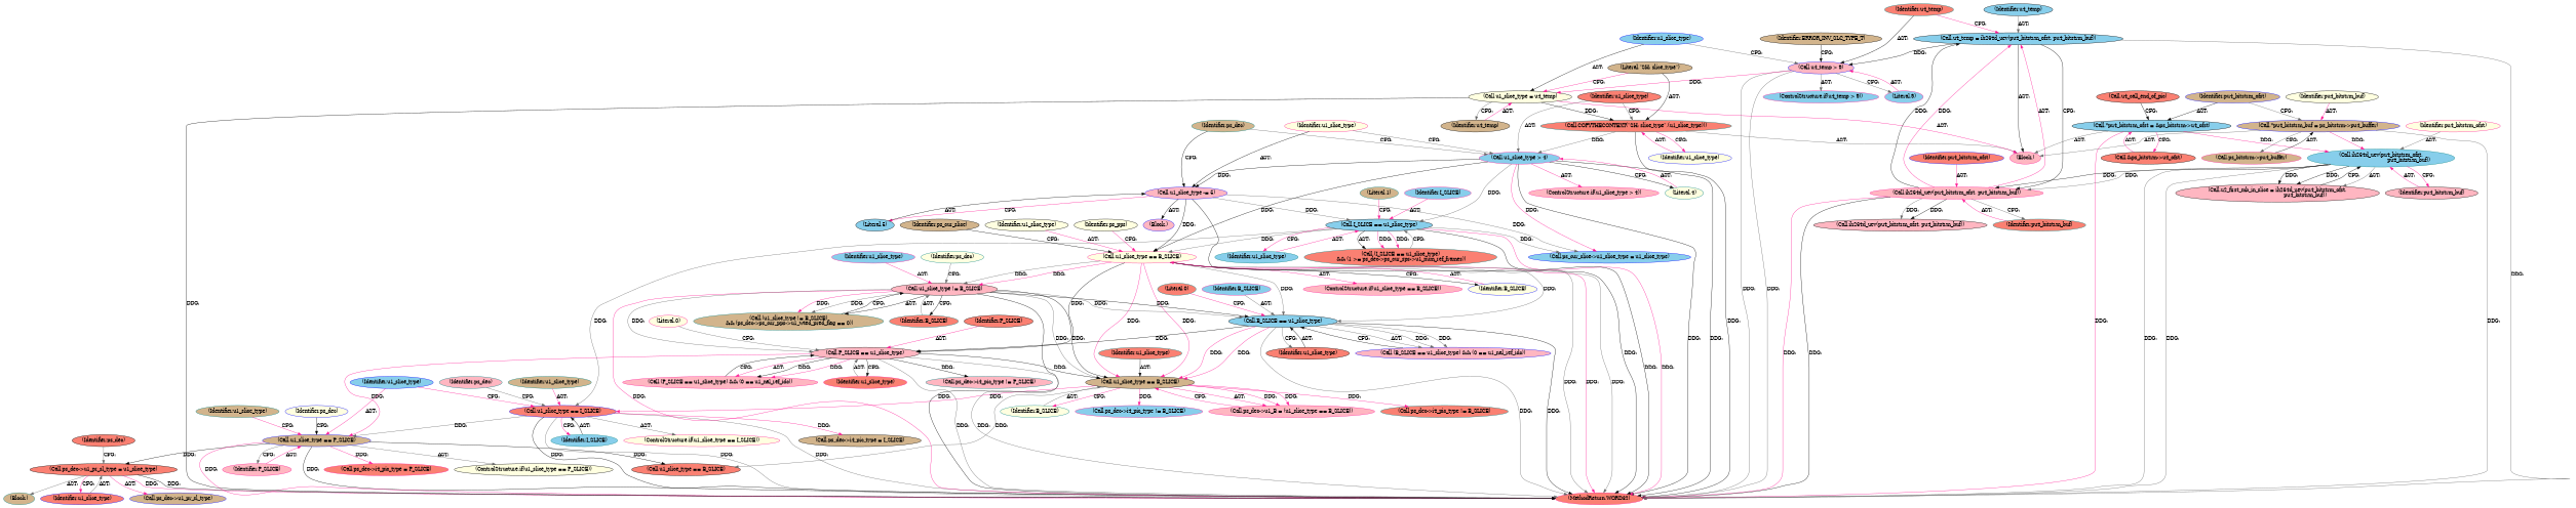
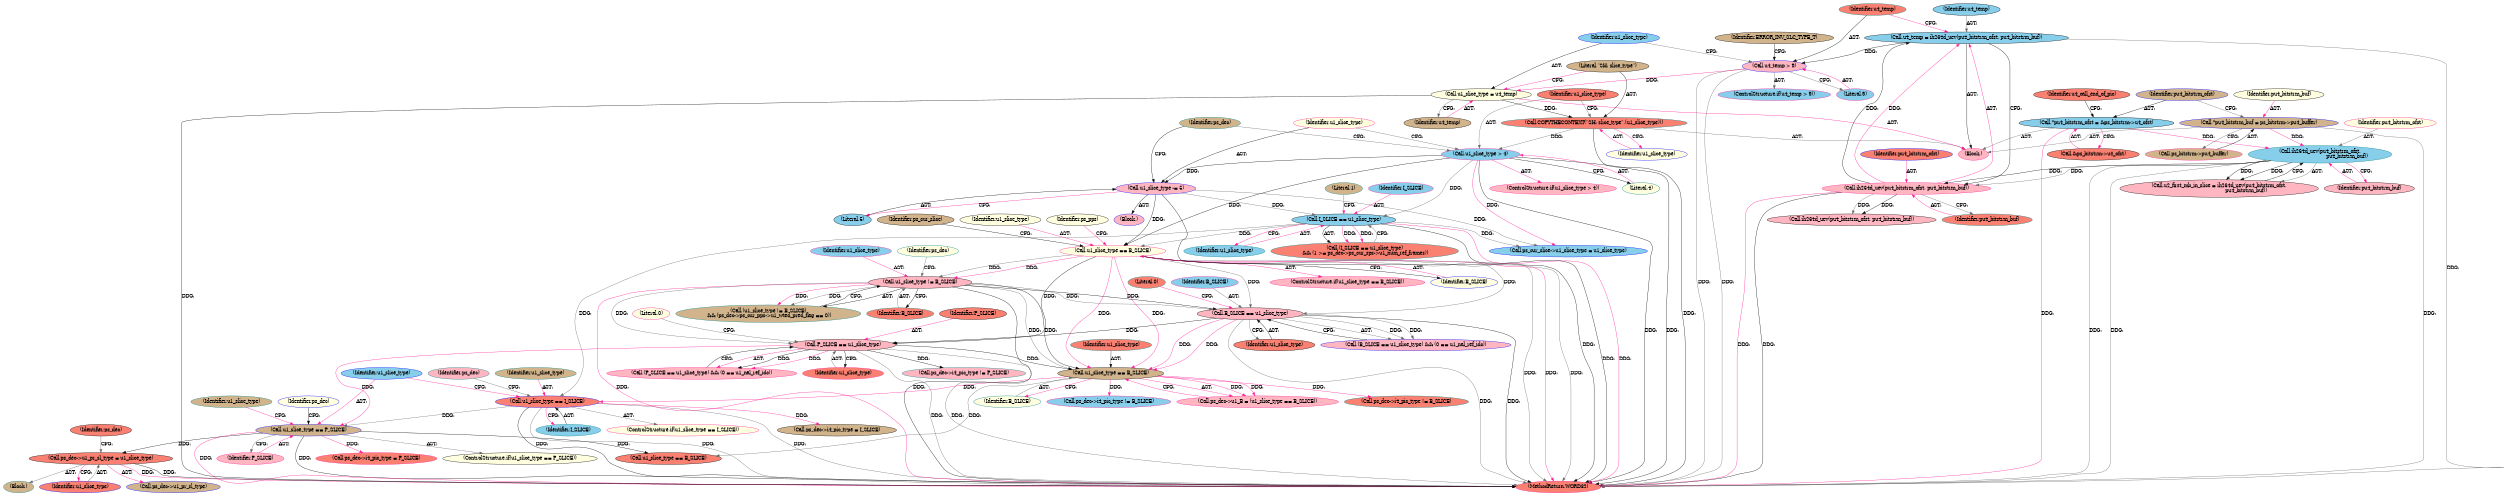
  digraph {
    node [color=black fillcolor=salmon style=filled]
    edge [color=deeppink]
    n1 [label="(Call,ps_dec->u1_pr_sl_type = u1_slice_type)"]
    n2 [color=deeppink label="(MethodReturn,WORD32)"]
    n3 [color=teal fillcolor=tan label="(Block,)"]
    n4 [color=blue label="(Identifier,u1_slice_type)"]
    n5 [color=blue fillcolor=tan label="(Call,ps_dec->u1_pr_sl_type)"]
    n6 [color=blue fillcolor=tan label="(Call,u1_slice_type == P_SLICE)"]
    n7 [fillcolor=lightyellow label="(ControlStructure,if(u1_slice_type == P_SLICE))"]
    n8 [color=deeppink fillcolor=lightpink label="(Identifier,P_SLICE)"]
    n9 [color=deeppink label="(Call,ps_dec->i4_pic_type = P_SLICE)"]
    n10 [label="(Call,u1_slice_type == B_SLICE)"]
    n11 [color=blue label="(Call,u1_slice_type == I_SLICE)"]
    n12 [fillcolor=tan label="(Call,ps_dec->i4_pic_type = I_SLICE)"]
    n13 [color=teal fillcolor=skyblue label="(Identifier,I_SLICE)"]
    n14 [color=deeppink fillcolor=lightyellow label="(ControlStructure,if(u1_slice_type == I_SLICE))"]
    n15 [fillcolor=tan label="(Call,u1_slice_type == B_SLICE)"]
    n16 [color=teal fillcolor=lightyellow label="(Identifier,B_SLICE)"]
    n17 [color=deeppink fillcolor=skyblue label="(Call,ps_dec->i4_pic_type != B_SLICE)"]
    n18 [color=deeppink fillcolor=lightpink label="(Call,ps_dec->u1_B = (u1_slice_type == B_SLICE))"]
    n19 [color=teal label="(Call,ps_dec->i4_pic_type != B_SLICE)"]
    n20 [color=deeppink fillcolor=lightyellow label="(Call,u1_slice_type == B_SLICE)"]
-   n21 [fillcolor=skyblue label="(Call,B_SLICE == u1_slice_type)"]
+   n21 [fillcolor=lightpink label="(Call,B_SLICE == u1_slice_type)"]
    n22 [fillcolor=lightpink label="(Call,u1_slice_type != B_SLICE)"]
    n23 [fillcolor=lightpink label="(Call,P_SLICE == u1_slice_type)"]
    n24 [color=deeppink fillcolor=lightpink label="(ControlStructure,if(u1_slice_type == B_SLICE))"]
    n25 [color=blue fillcolor=lightyellow label="(Identifier,B_SLICE)"]
    n26 [color=blue fillcolor=lightpink label="(Call,(B_SLICE == u1_slice_type) && (0 == u1_nal_ref_idc))"]
    n27 [label="(Identifier,u1_slice_type)"]
    n28 [color=teal fillcolor=tan label="(Call,(u1_slice_type != B_SLICE)\n && (ps_dec->ps_cur_pps->u1_wted_pred_flag == 0))"]
    n29 [color=teal label="(Identifier,B_SLICE)"]
    n30 [color=teal fillcolor=lightpink label="(Call,ps_dec->i4_pic_type != P_SLICE)"]
    n31 [color=deeppink fillcolor=lightpink label="(Call,(P_SLICE == u1_slice_type) && (0 == u1_nal_ref_idc))"]
    n32 [color=deeppink label="(Identifier,u1_slice_type)"]
    n33 [color=deeppink fillcolor=skyblue label="(Call,u1_slice_type > 4)"]
    n34 [fillcolor=skyblue label="(Call,I_SLICE == u1_slice_type)"]
    n35 [color=blue fillcolor=lightpink label="(Call,u1_slice_type -= 5)"]
    n36 [color=deeppink fillcolor=lightpink label="(ControlStructure,if(u1_slice_type > 4))"]
    n37 [color=blue fillcolor=skyblue label="(Call,ps_cur_slice->u1_slice_type = u1_slice_type)"]
    n38 [color=teal fillcolor=lightyellow label="(Literal,4)"]
    n39 [color=teal label="(Call,(I_SLICE == u1_slice_type)\n && (1 >= ps_dec->ps_cur_sps->u1_num_ref_frames))"]
    n40 [color=teal fillcolor=skyblue label="(Identifier,u1_slice_type)"]
    n41 [fillcolor=skyblue label="(Literal,5)"]
    n42 [color=blue fillcolor=lightpink label="(Block,)"]
    n43 [color=teal label="(Call,COPYTHECONTEXT(\"SH: slice_type\",(u1_slice_type)))"]
    n44 [color=blue fillcolor=lightyellow label="(Identifier,u1_slice_type)"]
    n45 [color=deeppink fillcolor=lightpink label="(Block,)"]
    n46 [fillcolor=lightyellow label="(Call,u1_slice_type = u4_temp)"]
    n47 [fillcolor=tan label="(Identifier,u4_temp)"]
    n48 [color=blue fillcolor=lightpink label="(Call,u4_temp > 9)"]
    n49 [color=deeppink fillcolor=skyblue label="(Literal,9)"]
    n50 [color=deeppink fillcolor=skyblue label="(ControlStructure,if(u4_temp > 9))"]
    n51 [fillcolor=skyblue label="(Call,u4_temp = ih264d_uev(pu4_bitstrm_ofst, pu4_bitstrm_buf))"]
    n52 [color=deeppink fillcolor=lightpink label="(Call,ih264d_uev(pu4_bitstrm_ofst, pu4_bitstrm_buf))"]
    n53 [fillcolor=lightpink label="(Call,ih264d_uev(pu4_bitstrm_ofst, pu4_bitstrm_buf))"]
    n54 [color=teal label="(Identifier,pu4_bitstrm_buf)"]
    n55 [color=teal fillcolor=skyblue label="(Call,ih264d_uev(pu4_bitstrm_ofst,\n                                     pu4_bitstrm_buf))"]
    n56 [fillcolor=lightpink label="(Call,u2_first_mb_in_slice = ih264d_uev(pu4_bitstrm_ofst,\n                                     pu4_bitstrm_buf))"]
    n57 [fillcolor=lightpink label="(Identifier,pu4_bitstrm_buf)"]
    n58 [fillcolor=skyblue label="(Call,*pu4_bitstrm_ofst = &ps_bitstrm->u4_ofst)"]
    n59 [label="(Call,&ps_bitstrm->u4_ofst)"]
    n60 [color=blue fillcolor=tan label="(Call,*pu4_bitstrm_buf = ps_bitstrm->pu4_buffer)"]
    n61 [color=deeppink fillcolor=tan label="(Call,ps_bitstrm->pu4_buffer)"]
    n62 [color=teal label="(Literal,0)"]
    n63 [color=deeppink fillcolor=lightyellow label="(Literal,0)"]
    n64 [label="(Identifier,P_SLICE)"]
    n65 [color=blue fillcolor=skyblue label="(Identifier,u1_slice_type)"]
    n66 [color=teal fillcolor=lightpink label="(Identifier,ps_dec)"]
    n67 [color=blue label="(Identifier,pu4_bitstrm_ofst)"]
    n68 [color=blue fillcolor=tan label="(Identifier,pu4_bitstrm_ofst)"]
    n69 [color=teal fillcolor=tan label="(Identifier,u1_slice_type)"]
    n70 [color=teal label="(Identifier,u1_slice_type)"]
    n71 [fillcolor=tan label="(Identifier,ERROR_INV_SLC_TYPE_T)"]
    n72 [color=teal fillcolor=tan label="(Identifier,u1_slice_type)"]
    n73 [color=teal fillcolor=tan label="(Literal,1)"]
    n74 [label="(Identifier,ps_dec)"]
    n75 [fillcolor=tan label="(Identifier,ps_cur_slice)"]
    n76 [color=deeppink fillcolor=lightyellow label="(Identifier,pu4_bitstrm_ofst)"]
    n77 [color=deeppink fillcolor=lightyellow label="(Identifier,u1_slice_type)"]
    n78 [fillcolor=lightyellow label="(Identifier,pu4_bitstrm_buf)"]
-   n79 [label="(Call,u4_call_end_of_pic)"]
+   n79 [label="(Identifier,u4_call_end_of_pic)"]
    n80 [color=blue fillcolor=skyblue label="(Identifier,u1_slice_type)"]
    n81 [color=deeppink fillcolor=skyblue label="(Identifier,u1_slice_type)"]
    n82 [color=deeppink fillcolor=skyblue label="(Identifier,I_SLICE)"]
    n83 [fillcolor=lightyellow label="(Identifier,u1_slice_type)"]
    n84 [fillcolor=tan label="(Literal,\"SH: slice_type\")"]
    n85 [fillcolor=skyblue label="(Identifier,u4_temp)"]
    n86 [color=teal label="(Identifier,u4_temp)"]
    n87 [label="(Identifier,u1_slice_type)"]
    n88 [color=teal fillcolor=lightyellow label="(Identifier,ps_dec)"]
    n89 [color=teal fillcolor=tan label="(Identifier,ps_dec)"]
    n90 [color=blue fillcolor=lightyellow label="(Identifier,ps_dec)"]
    n91 [fillcolor=lightyellow label="(Identifier,ps_pps)"]
    n92 [color=deeppink fillcolor=skyblue label="(Identifier,B_SLICE)"]
    n1 -> n2 [label="DDG: "]
    n1 -> n2 [color=black label="DDG: "]
    n1 -> n3 [color=gray40 label="AST: "]
    n1 -> n4 [label="CFG: "]
    n1 -> n5 [label="AST: "]
    n4 -> n1 [color=gray40 label="AST: "]
    n6 -> n1 [color=black label="DDG: "]
    n6 -> n2 [color=black label="DDG: "]
    n6 -> n2 [label="DDG: "]
    n6 -> n7 [color=gray40 label="AST: "]
    n6 -> n8 [color=gray40 label="CFG: "]
    n6 -> n9 [label="DDG: "]
    n6 -> n10 [color=black label="DDG: "]
    n8 -> n6 [label="AST: "]
    n11 -> n2 [color=black label="DDG: "]
    n11 -> n2 [color=gray40 label="DDG: "]
    n11 -> n2 [color=gray40 label="DDG: "]
    n11 -> n6 [color=gray40 label="DDG: "]
    n11 -> n12 [label="DDG: "]
    n11 -> n13 [label="CFG: "]
    n11 -> n14 [color=gray40 label="AST: "]
    n13 -> n11 [color=black label="AST: "]
    n15 -> n10 [color=gray40 label="DDG: "]
    n15 -> n11 [label="DDG: "]
    n15 -> n16 [label="CFG: "]
    n15 -> n17 [label="DDG: "]
    n15 -> n18 [label="AST: "]
    n15 -> n18 [label="DDG: "]
    n15 -> n18 [label="DDG: "]
    n15 -> n19 [label="DDG: "]
    n16 -> n15 [color=gray40 label="AST: "]
    n18 -> n15 [label="CFG: "]
    n20 -> n2 [color=gray40 label="DDG: "]
    n20 -> n2 [label="DDG: "]
    n20 -> n2 [color=gray40 label="DDG: "]
    n20 -> n15 [label="DDG: "]
    n20 -> n15 [label="DDG: "]
    n20 -> n21 [color=gray40 label="DDG: "]
    n20 -> n21 [color=gray40 label="DDG: "]
    n20 -> n22 [color=gray40 label="DDG: "]
    n20 -> n22 [label="DDG: "]
    n20 -> n23 [color=black label="DDG: "]
    n20 -> n24 [label="AST: "]
    n20 -> n25 [color=black label="CFG: "]
    n21 -> n2 [color=gray40 label="DDG: "]
    n21 -> n2 [color=black label="DDG: "]
    n21 -> n15 [label="DDG: "]
    n21 -> n15 [label="DDG: "]
    n21 -> n23 [color=black label="DDG: "]
    n21 -> n26 [color=gray40 label="AST: "]
    n21 -> n26 [color=gray40 label="DDG: "]
    n21 -> n26 [color=gray40 label="DDG: "]
    n21 -> n27 [color=gray40 label="CFG: "]
    n22 -> n2 [label="DDG: "]
    n22 -> n2 [color=black label="DDG: "]
    n22 -> n15 [color=black label="DDG: "]
    n22 -> n15 [color=gray40 label="DDG: "]
    n22 -> n21 [color=gray40 label="DDG: "]
    n22 -> n21 [color=black label="DDG: "]
    n22 -> n23 [color=gray40 label="DDG: "]
    n22 -> n28 [color=black label="AST: "]
    n22 -> n28 [label="DDG: "]
    n22 -> n28 [color=gray40 label="DDG: "]
    n22 -> n29 [color=black label="CFG: "]
    n23 -> n2 [color=gray40 label="DDG: "]
    n23 -> n2 [color=gray40 label="DDG: "]
    n23 -> n6 [label="DDG: "]
    n23 -> n15 [color=black label="DDG: "]
    n23 -> n30 [color=black label="DDG: "]
    n23 -> n31 [label="AST: "]
    n23 -> n31 [color=black label="DDG: "]
    n23 -> n31 [label="DDG: "]
    n23 -> n32 [color=black label="CFG: "]
    n25 -> n20 [label="AST: "]
    n26 -> n21 [color=black label="CFG: "]
    n27 -> n21 [color=black label="AST: "]
    n28 -> n22 [color=black label="CFG: "]
    n29 -> n22 [color=gray40 label="AST: "]
    n31 -> n23 [color=black label="CFG: "]
    n32 -> n23 [color=gray40 label="AST: "]
    n33 -> n2 [color=black label="DDG: "]
    n33 -> n2 [color=black label="DDG: "]
    n33 -> n20 [color=black label="DDG: "]
    n33 -> n34 [color=gray40 label="DDG: "]
    n33 -> n35 [color=black label="DDG: "]
    n33 -> n36 [label="AST: "]
    n33 -> n37 [label="DDG: "]
    n33 -> n38 [color=black label="CFG: "]
    n34 -> n2 [label="DDG: "]
    n34 -> n2 [color=black label="DDG: "]
    n34 -> n11 [color=gray40 label="DDG: "]
    n34 -> n20 [color=gray40 label="DDG: "]
    n34 -> n37 [color=gray40 label="DDG: "]
    n34 -> n39 [color=black label="AST: "]
    n34 -> n39 [label="DDG: "]
    n34 -> n39 [label="DDG: "]
    n34 -> n40 [label="CFG: "]
    n35 -> n2 [color=black label="DDG: "]
    n35 -> n20 [color=black label="DDG: "]
    n35 -> n34 [color=gray40 label="DDG: "]
    n35 -> n37 [color=gray40 label="DDG: "]
    n35 -> n41 [label="CFG: "]
    n35 -> n42 [color=black label="AST: "]
    n38 -> n33 [label="AST: "]
    n39 -> n34 [color=gray40 label="CFG: "]
    n40 -> n34 [label="AST: "]
    n41 -> n35 [color=black label="AST: "]
    n43 -> n2 [color=black label="DDG: "]
    n43 -> n33 [color=gray40 label="DDG: "]
    n43 -> n44 [label="CFG: "]
    n43 -> n45 [color=gray40 label="AST: "]
    n44 -> n43 [label="AST: "]
    n46 -> n2 [color=black label="DDG: "]
    n46 -> n43 [color=black label="DDG: "]
    n46 -> n45 [label="AST: "]
    n46 -> n47 [color=gray40 label="CFG: "]
    n47 -> n46 [label="AST: "]
    n48 -> n2 [color=gray40 label="DDG: "]
    n48 -> n2 [color=gray40 label="DDG: "]
    n48 -> n46 [label="DDG: "]
    n48 -> n49 [color=gray40 label="CFG: "]
    n48 -> n50 [color=gray40 label="AST: "]
    n49 -> n48 [label="AST: "]
    n51 -> n2 [color=gray40 label="DDG: "]
    n51 -> n45 [color=black label="AST: "]
    n51 -> n48 [color=black label="DDG: "]
    n51 -> n52 [color=black label="CFG: "]
    n52 -> n2 [label="DDG: "]
    n52 -> n2 [color=black label="DDG: "]
    n52 -> n51 [label="AST: "]
    n52 -> n51 [color=black label="DDG: "]
    n52 -> n51 [label="DDG: "]
    n52 -> n53 [color=black label="DDG: "]
    n52 -> n53 [color=gray40 label="DDG: "]
    n52 -> n54 [color=gray40 label="CFG: "]
    n54 -> n52 [label="AST: "]
    n55 -> n2 [color=gray40 label="DDG: "]
    n55 -> n2 [color=gray40 label="DDG: "]
    n55 -> n52 [color=black label="DDG: "]
    n55 -> n52 [color=gray40 label="DDG: "]
    n55 -> n56 [color=gray40 label="AST: "]
    n55 -> n56 [color=black label="DDG: "]
    n55 -> n56 [color=black label="DDG: "]
    n55 -> n57 [label="CFG: "]
    n56 -> n55 [color=black label="CFG: "]
    n57 -> n55 [label="AST: "]
    n58 -> n2 [label="DDG: "]
    n58 -> n45 [color=gray40 label="AST: "]
    n58 -> n55 [label="DDG: "]
    n58 -> n59 [label="CFG: "]
    n59 -> n58 [label="AST: "]
    n60 -> n2 [color=gray40 label="DDG: "]
    n60 -> n45 [color=gray40 label="AST: "]
    n60 -> n55 [label="DDG: "]
    n60 -> n61 [color=gray40 label="CFG: "]
    n61 -> n60 [color=black label="AST: "]
    n62 -> n21 [label="CFG: "]
    n63 -> n23 [color=gray40 label="CFG: "]
    n64 -> n23 [label="AST: "]
    n65 -> n6 [label="AST: "]
    n65 -> n11 [label="CFG: "]
    n66 -> n11 [color=gray40 label="CFG: "]
    n67 -> n52 [label="AST: "]
    n68 -> n58 [color=black label="AST: "]
    n68 -> n60 [color=gray40 label="CFG: "]
    n69 -> n6 [label="CFG: "]
    n70 -> n15 [color=black label="AST: "]
    n71 -> n48 [color=black label="CFG: "]
    n72 -> n11 [label="AST: "]
    n73 -> n34 [label="CFG: "]
    n74 -> n1 [color=gray40 label="CFG: "]
    n75 -> n20 [color=black label="CFG: "]
    n76 -> n55 [color=gray40 label="AST: "]
    n77 -> n33 [color=gray40 label="CFG: "]
    n77 -> n35 [color=black label="AST: "]
    n78 -> n60 [label="AST: "]
    n79 -> n58 [color=black label="CFG: "]
    n80 -> n46 [color=black label="AST: "]
    n80 -> n48 [color=gray40 label="CFG: "]
    n81 -> n22 [label="AST: "]
    n82 -> n34 [label="AST: "]
    n83 -> n20 [label="AST: "]
    n84 -> n43 [color=black label="AST: "]
    n84 -> n46 [label="CFG: "]
    n85 -> n51 [color=gray40 label="AST: "]
    n86 -> n48 [color=black label="AST: "]
    n86 -> n51 [label="CFG: "]
    n87 -> n33 [color=gray40 label="AST: "]
    n87 -> n43 [color=gray40 label="CFG: "]
    n88 -> n22 [color=gray40 label="CFG: "]
    n89 -> n33 [color=gray40 label="CFG: "]
    n89 -> n35 [color=black label="CFG: "]
    n90 -> n6 [color=black label="CFG: "]
    n91 -> n20 [label="CFG: "]
    n92 -> n21 [color=gray40 label="AST: "]
  }
